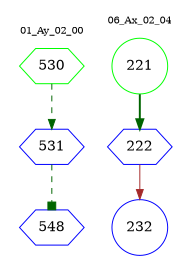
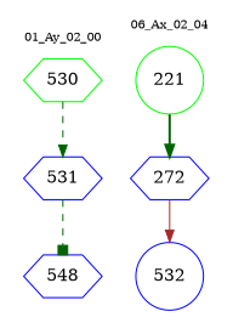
  digraph {
    node [color=blue shape=hexagon]
    edge [arrowhead=normal color=darkgreen style=dashed]
    n1 [color=green label=530]
    n2 [label=531]
    n3 [label=548]
    n4 [color=green label=221 shape=circle]
-   n5 [label=222]
-   n6 [label=232 shape=circle]
+   n5 [label=272]
+   n6 [label=532 shape=circle]
    subgraph cluster_1 {
      color=white
      fontsize=10
      label="01_Ay_02_00"
      n1
      n2
      n3
    }
    subgraph cluster_2 {
      color=white
      fontsize=10
      label="06_Ax_02_04"
      n4
      n5
      n6
    }
    n1 -> n2
    n2 -> n3 [arrowhead=box]
    n4 -> n5 [style=bold]
    n5 -> n6 [color=brown style=solid]
  }
